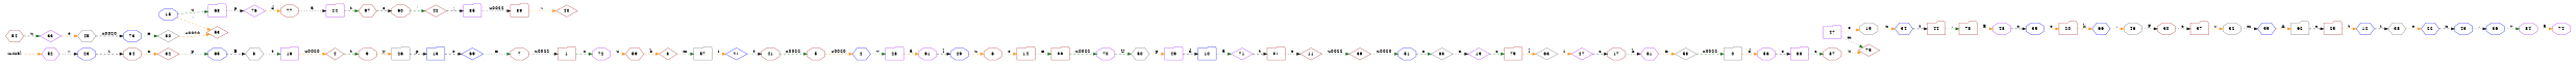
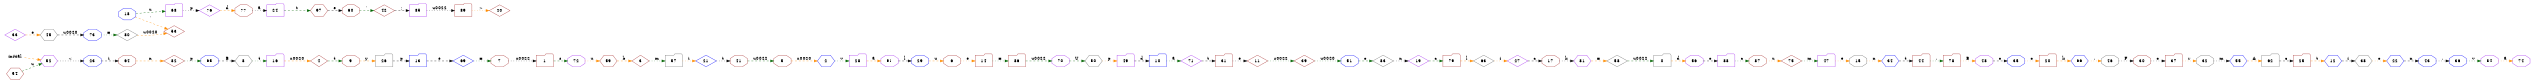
  digraph {
    rankdir=LR
    node [color=brown shape=octagon]
    edge [color=darkorange style=dashed]
    0 [color=gray40 shape=folder]
    56 [color=purple]
    88 [color=purple shape=folder]
    87
    1 [shape=folder]
    72 [color=purple]
    59 [shape=hexagon]
    3 [shape=diamond]
    2 [color=blue shape=hexagon]
    28 [color=purple shape=folder]
    n11 [color=purple label=91]
    29 [color=blue]
    57 [color=gray40 shape=folder]
    21 [color=blue shape=diamond]
    41
    4 [shape=diamond]
    9
    26 [color=gray40 shape=folder]
    13 [color=blue shape=folder]
    5
    14 [shape=folder]
    6
    86 [shape=folder]
    70 [color=purple]
    7
    8 [color=gray40 shape=hexagon]
    16 [color=purple shape=folder]
    69 [color=blue shape=diamond]
    10 [color=blue shape=folder]
    71 [color=purple shape=diamond]
    31 [shape=folder]
    11 [shape=diamond]
    39 [shape=diamond]
    51 [color=blue]
    83 [color=gray40 shape=diamond]
    12 [color=blue shape=hexagon]
    38 [color=gray40 shape=hexagon]
    22 [color=blue shape=hexagon]
    43 [color=blue]
    50 [color=gray40 shape=hexagon]
    15 [color=gray40]
    34 [color=blue shape=hexagon]
    44 [shape=folder]
    78 [shape=folder]
    81 [color=purple shape=hexagon]
    17
    58 [color=gray40 shape=diamond]
    18 [color=blue]
    68 [color=purple shape=folder]
    53 [shape=diamond]
    76 [color=purple shape=diamond]
    77
    19 [color=purple shape=diamond]
    79 [shape=folder]
    63 [color=gray40 shape=diamond]
    27 [color=purple shape=diamond]
    20 [shape=folder]
    66 [color=blue shape=hexagon]
    46 [color=gray40]
    30
    36 [color=blue]
    84 [color=purple]
    23 [color=blue]
    64
    82 [shape=diamond]
    65 [color=blue]
    24 [color=purple shape=folder]
    n68 [label=97 shape=hexagon]
    60
    42 [shape=diamond]
    25 [shape=folder]
    37 [shape=folder]
    32 [color=gray40]
    55 [color=blue shape=hexagon]
    62 [color=gray40 shape=folder]
    33 [color=purple shape=diamond]
    45 [color=gray40 shape=hexagon]
    73 [color=blue]
    80 [color=gray40 shape=diamond]
    48 [color=purple]
    35 [color=blue]
    74 [color=purple]
    40 [shape=diamond]
    85 [color=purple shape=folder]
    89 [shape=folder]
    47 [color=purple shape=folder]
    49 [color=purple shape=folder]
    52 [color=purple shape=hexagon]
    initial [color=purple shape=plaintext]
    54 [shape=hexagon]
    75 [shape=diamond]
    0 -> 56 [label=d]
    56 -> 88 [color=black label=o]
    88 -> 87 [color=darkgreen label=c style=dotted]
    87 -> 75 [label=u style=dotted]
    1 -> 72 [color=darkgreen label=s]
    72 -> 59 [label=u style=dotted]
    59 -> 3 [label=b]
    3 -> 57 [color=darkgreen label=m style=dotted]
    2 -> 28 [color=darkgreen label=v style=dotted]
    28 -> n11 [label=a]
    n11 -> 29 [color=black label=l]
    29 -> 6 [label=u]
    57 -> 21 [label=i style=dotted]
    21 -> 41 [color=black label=t style=dotted]
    41 -> 5 [color=darkgreen label="\u0022"]
    4 -> 9 [color=darkgreen label=t]
    9 -> 26 [label=y]
    26 -> 13 [color=black label=p]
    13 -> 69 [color=black label=e]
    5 -> 2 [label="\u0020"]
    14 -> 86 [color=darkgreen label="=" style=dotted]
    6 -> 14 [label=e style=dotted]
    86 -> 70 [color=darkgreen label="\u0022"]
    70 -> 50 [color=darkgreen label=U]
    7 -> 1 [color=black label="\u0022" style=dotted]
    8 -> 16 [color=darkgreen label=t style=dotted]
    16 -> 4 [label="\u0020"]
    69 -> 7 [color=darkgreen label="=" style=dotted]
    10 -> 71 [color=darkgreen label=a style=dotted]
    71 -> 31 [color=black label=t]
    31 -> 11 [color=black label=e style=dotted]
    11 -> 39 [color=darkgreen label="\u0022" style=dotted]
    39 -> 51 [color=darkgreen label="\u0020" style=dotted]
    51 -> 83 [color=darkgreen label=o]
    83 -> 19 [color=black label=n style=dotted]
    12 -> 38 [color=black label=i]
    38 -> 22 [label=o style=dotted]
    22 -> 43 [color=black label=n]
    43 -> 36 [color=black label="." style=dotted]
    50 -> 49 [label=p style=dotted]
    15 -> 34 [label=n style=dotted]
    34 -> 44 [color=black label=t]
    44 -> 78 [color=darkgreen label="." style=dotted]
    78 -> 48 [label=B style=dotted]
    81 -> 58 [label="="]
    17 -> 81 [color=black label=k style=dotted]
    58 -> 0 [color=darkgreen label="\u0022"]
    18 -> 68 [color=darkgreen label=u]
    18 -> 53 [label="'"]
    68 -> 76 [color=black label=p style=dotted]
    76 -> 77 [label=d]
    77 -> 24 [color=black label=a style=dotted]
    19 -> 79 [color=darkgreen label=c]
    79 -> 63 [label=l]
    63 -> 27 [label=i style=dotted]
    27 -> 17 [color=black label=c]
    20 -> 66 [label=k]
    66 -> 46 [label="." style=dotted]
    46 -> 30 [color=black label=F style=dotted]
    30 -> 37 [color=black label=o style=dotted]
    36 -> 84 [color=darkgreen label=v style=dotted]
    84 -> 74 [label=a style=dotted]
    23 -> 64 [color=black label=i]
    64 -> 82 [label=n]
    82 -> 65 [color=darkgreen label=p style=dotted]
    65 -> 8 [color=black label=B]
    24 -> n68 [color=darkgreen label=t]
    n68 -> 60 [color=black label=e]
    60 -> 42 [color=darkgreen label="'"]
    42 -> 85 [color=black label=";"]
    25 -> 12 [label=t]
    37 -> 32 [label=r style=dotted]
    32 -> 55 [color=black label=m style=dotted]
    55 -> 62 [label=A]
    62 -> 25 [color=black label=c]
    33 -> 45 [label=e]
    45 -> 73 [color=black label="\u0020"]
    73 -> 80 [color=darkgreen label="=" style=dotted]
    80 -> 53 [label="\u0020"]
    48 -> 35 [color=black label=o]
    35 -> 20 [label=o style=dotted]
    85 -> 89 [color=black label="\u0022" style=dotted]
    89 -> 40 [label=">" style=dotted]
    47 -> 15 [label=e style=dotted]
    49 -> 10 [color=black label=d]
    52 -> 23 [color=black label="<" style=dotted]
    initial -> 52
-   54 -> 33 [color=darkgreen label=u]
-   47 -> 75 [color=darkgreen label=m style=dotted]
+   54 -> 52 [color=darkgreen label=u]
+   75 -> 47 [color=darkgreen label=m style=dotted]
  }
